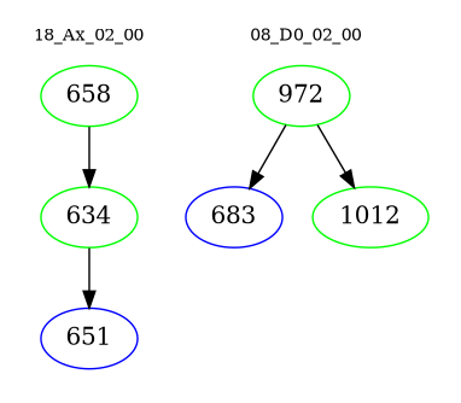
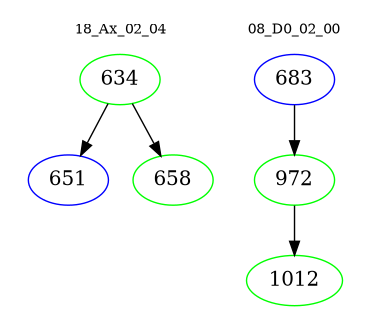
  digraph {
    node [color=green]
    edge [color=black]
    n1 [color=blue label=651]
    n2 [label=634]
    n3 [label=658]
    n4 [color=blue label=683]
    n5 [label=972]
    n6 [label=1012]
    subgraph cluster_1 {
      color=white
      fontsize=10
-     label="18_Ax_02_00"
+     label="18_Ax_02_04"
      n1
      n2
      n3
    }
    subgraph cluster_2 {
      color=white
      fontsize=10
      label="08_D0_02_00"
      n4
      n5
      n6
    }
    n2 -> n1
-   n3 -> n2
-   n5 -> n4
+   n2 -> n3
+   n4 -> n5
    n5 -> n6
  }
